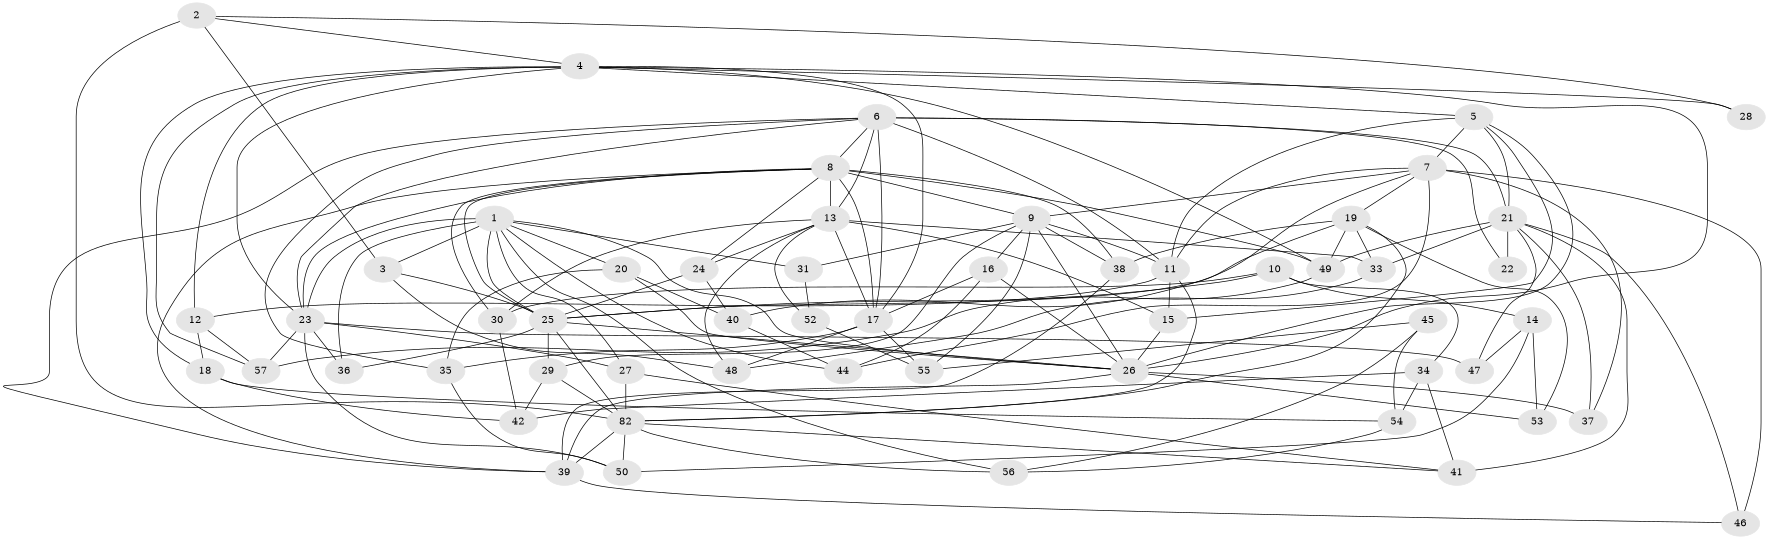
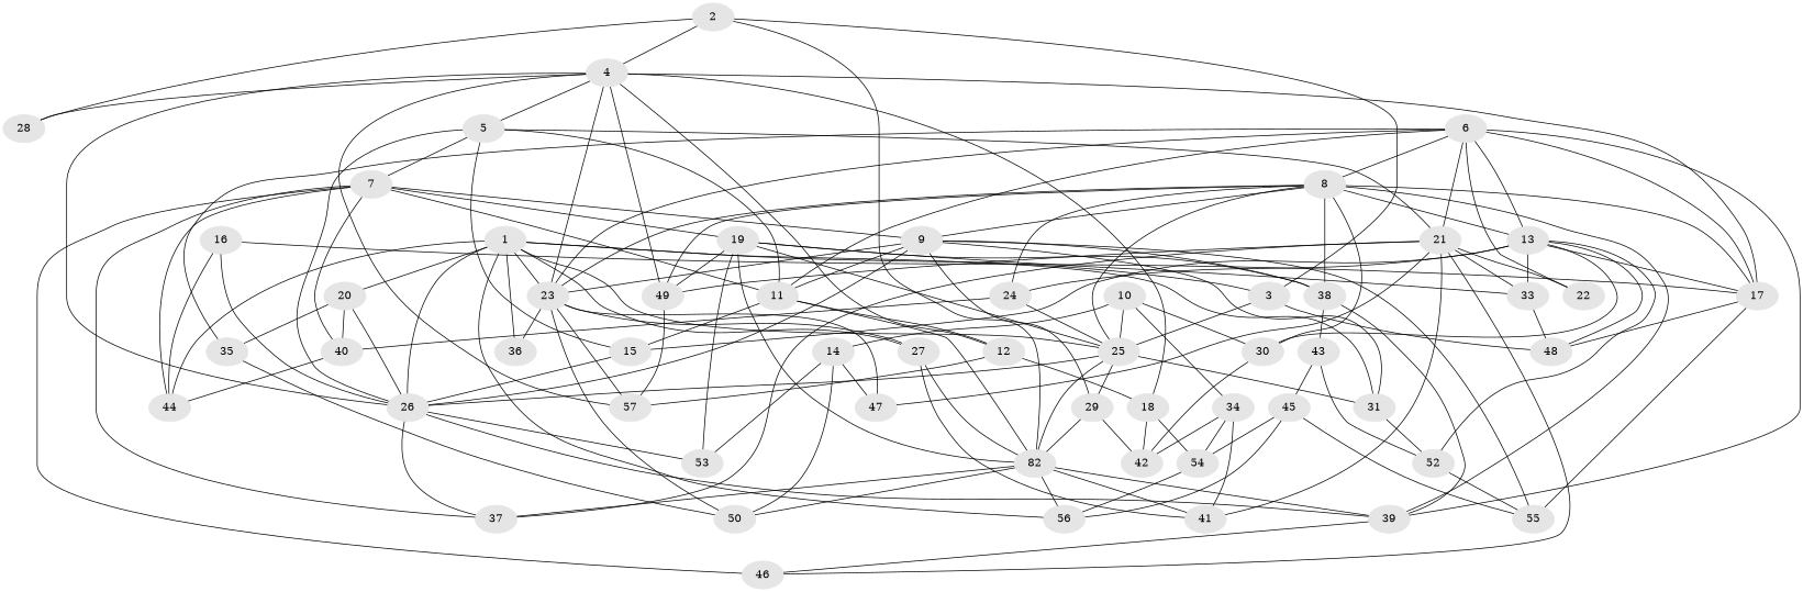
  graph {
    node [color=gray90 style=filled]
    edge [weight=1.0]
    1
    3
    20
    23
    25
    26
    27
    31
    36
    44
    56
    48
    35
    40
    57
    47
    50
    n18 [label=82]
    29
    39
    37
    53
    41
    52
    2
    4
    28
    5
    12
    17
    18
    49
    7
    11
    15
    21
    55
    42
    54
    9
    19
    46
    22
    33
    6
    8
    13
    24
    30
    38
    16
+   43
    10
    14
    34
    45
    1 -- 3
    1 -- 20
    1 -- 23
    1 -- 25 [weight=2.0]
    1 -- 26
    1 -- 27
    1 -- 31
    1 -- 36 [weight=2.0]
    1 -- 44
    1 -- 56
    3 -- 25
    3 -- 48
    20 -- 26
    20 -- 35
    20 -- 40
    23 -- 27
    23 -- 36 [weight=2.0]
    23 -- 57
    23 -- 47
    23 -- 50
    25 -- 26
-   25 -- 36
+   25 -- 31
    25 -- n18 [weight=2.0]
    25 -- 29
    26 -- 39
    26 -- 37
    26 -- 53
    27 -- n18
    27 -- 41
    31 -- 52
    35 -- 50
    40 -- 44
    n18 -- 56
    n18 -- 50
    n18 -- 39
+   n18 -- 37
    n18 -- 41
    29 -- n18
    29 -- 42
    39 -- 46
    52 -- 55
    2 -- 3
    2 -- n18
    2 -- 4
    2 -- 28
    4 -- 23
    4 -- 26
    4 -- 57
    4 -- 28
    4 -- 5
    4 -- 12
    4 -- 17
    4 -- 18
    4 -- 49
    5 -- 26
    5 -- 7 [weight=2.0]
    5 -- 11
    5 -- 15
    5 -- 21 [weight=2.0]
    12 -- 57
    12 -- 18
    17 -- 48
-   17 -- 35
    17 -- 55
    18 -- 42
    18 -- 54
    49 -- 57
    7 -- 44
    7 -- 40
    7 -- 37
    7 -- 11
    7 -- 9
    7 -- 19
    7 -- 46 [weight=2.0]
    11 -- n18
    11 -- 12
    11 -- 15
    15 -- 26
    21 -- 47 [weight=2.0]
    21 -- 37
    21 -- 41
    21 -- 49
    21 -- 46
    21 -- 22 [weight=2.0]
    21 -- 33
    54 -- 56
    9 -- 26
    9 -- 31
    9 -- 29
    9 -- 11 [weight=2.0]
    9 -- 55
    9 -- 38
-   9 -- 16
+   9 -- 23
    19 -- 25
    19 -- n18
    19 -- 53
    19 -- 49 [weight=2.0]
    19 -- 33
    19 -- 38
    33 -- 48
    6 -- 23
    6 -- 35
    6 -- 39
    6 -- 17
    6 -- 11
    6 -- 21
    6 -- 22 [weight=2.0]
    6 -- 8
    6 -- 13
    8 -- 23
    8 -- 25
    8 -- 39
    8 -- 17
    8 -- 49
    8 -- 9
    8 -- 13
    8 -- 24
    8 -- 30
    8 -- 38 [weight=2.0]
    13 -- 48
    13 -- 52
    13 -- 17
    13 -- 15
    13 -- 33
    13 -- 24
    13 -- 30
    24 -- 25
    24 -- 40
    30 -- 42
    38 -- 39
+   38 -- 43
    16 -- 26
    16 -- 44
    16 -- 17
+   43 -- 52
+   43 -- 45
    10 -- 25
    10 -- 30
    10 -- 14
    10 -- 34
    14 -- 47
    14 -- 50
    14 -- 53
    34 -- 41
    34 -- 42
    34 -- 54
    45 -- 56
    45 -- 55
    45 -- 54
  }
